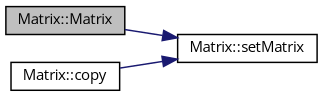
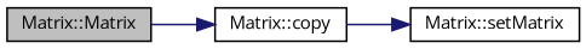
  digraph {
    fontname="Open Sans"
    rankdir=LR
    node [color=black fillcolor=white fontname="Open Sans" fontsize=10 shape=record style=filled]
    edge [color=midnightblue fontname="Open Sans" fontsize=10 labelfontname=Helvetica labelfontsize=10 style=solid]
    n1 [fillcolor=grey75 fontcolor=black height=0.2 label="Matrix::Matrix" width=0.4]
    n2 [height=0.2 label="Matrix::setMatrix" width=0.4]
    n3 [height=0.2 label="Matrix::copy" width=0.4]
-   n1 -> n2
+   n1 -> n3
    n3 -> n2
  }
